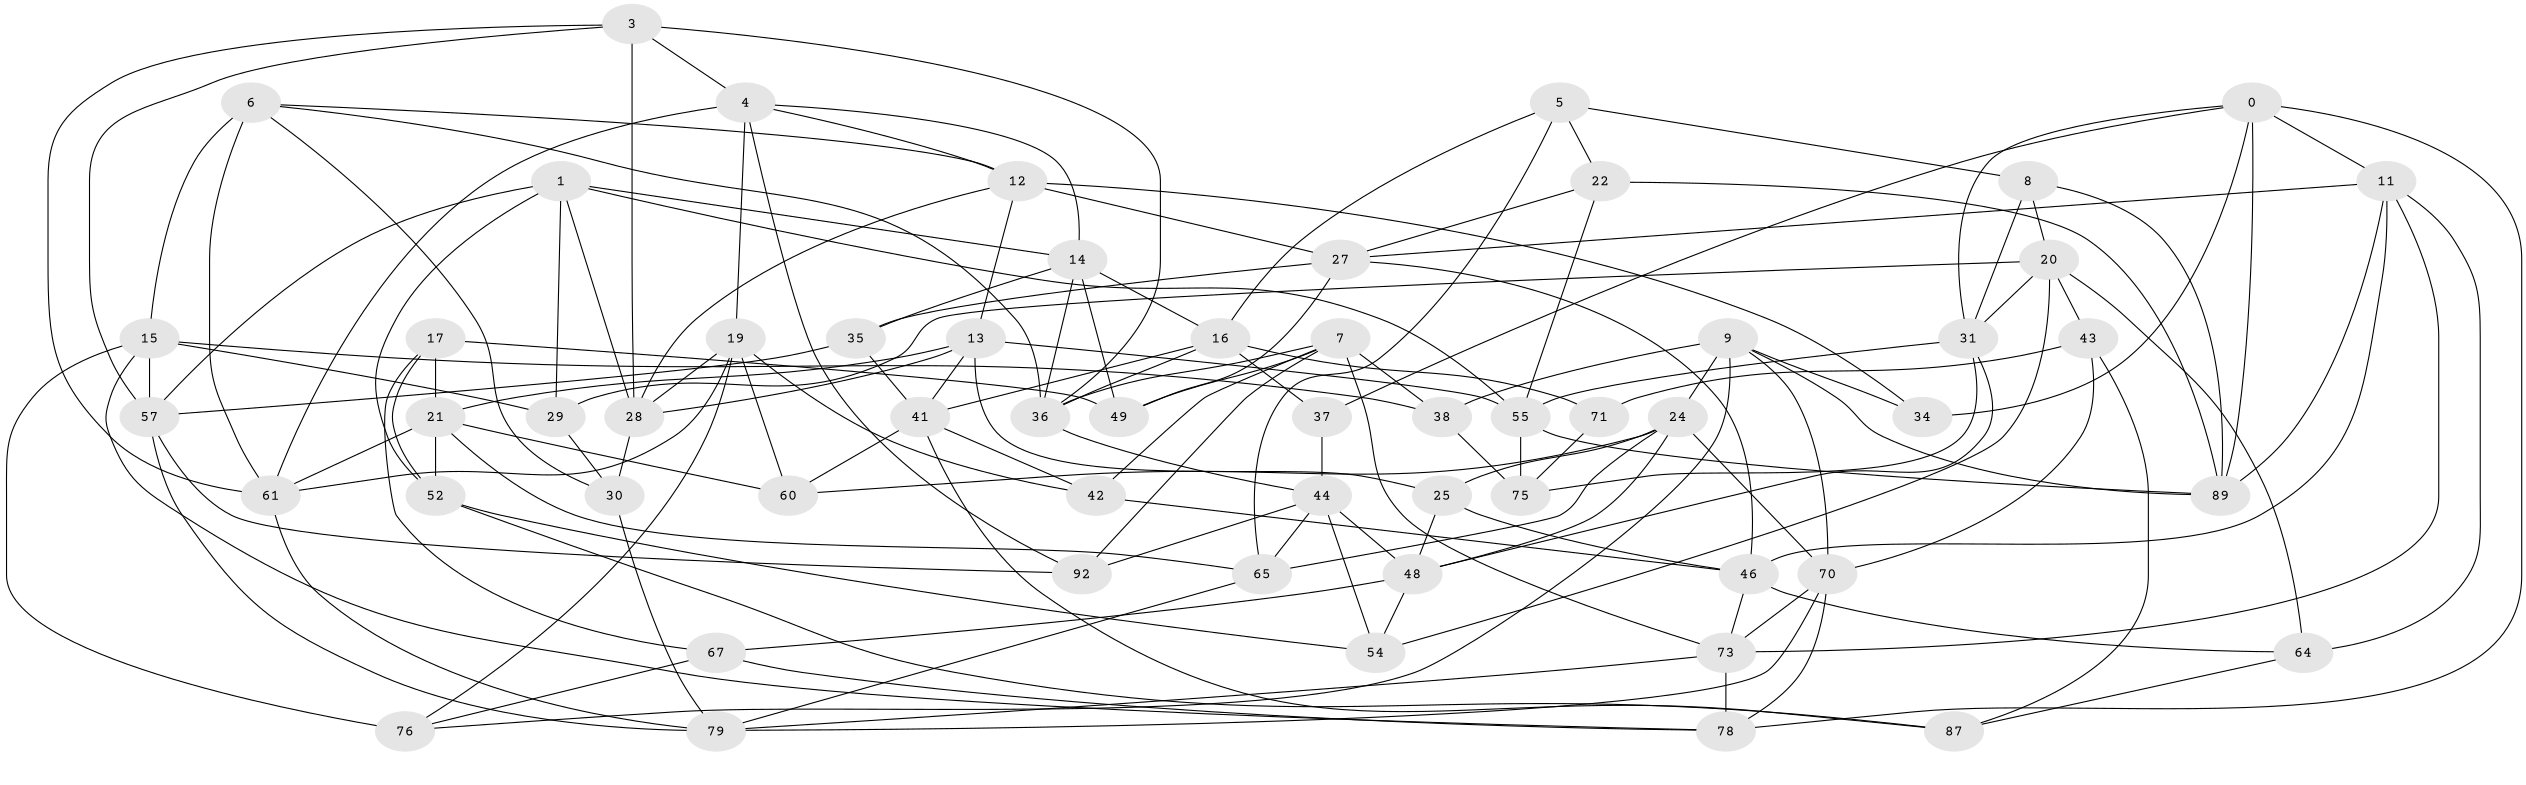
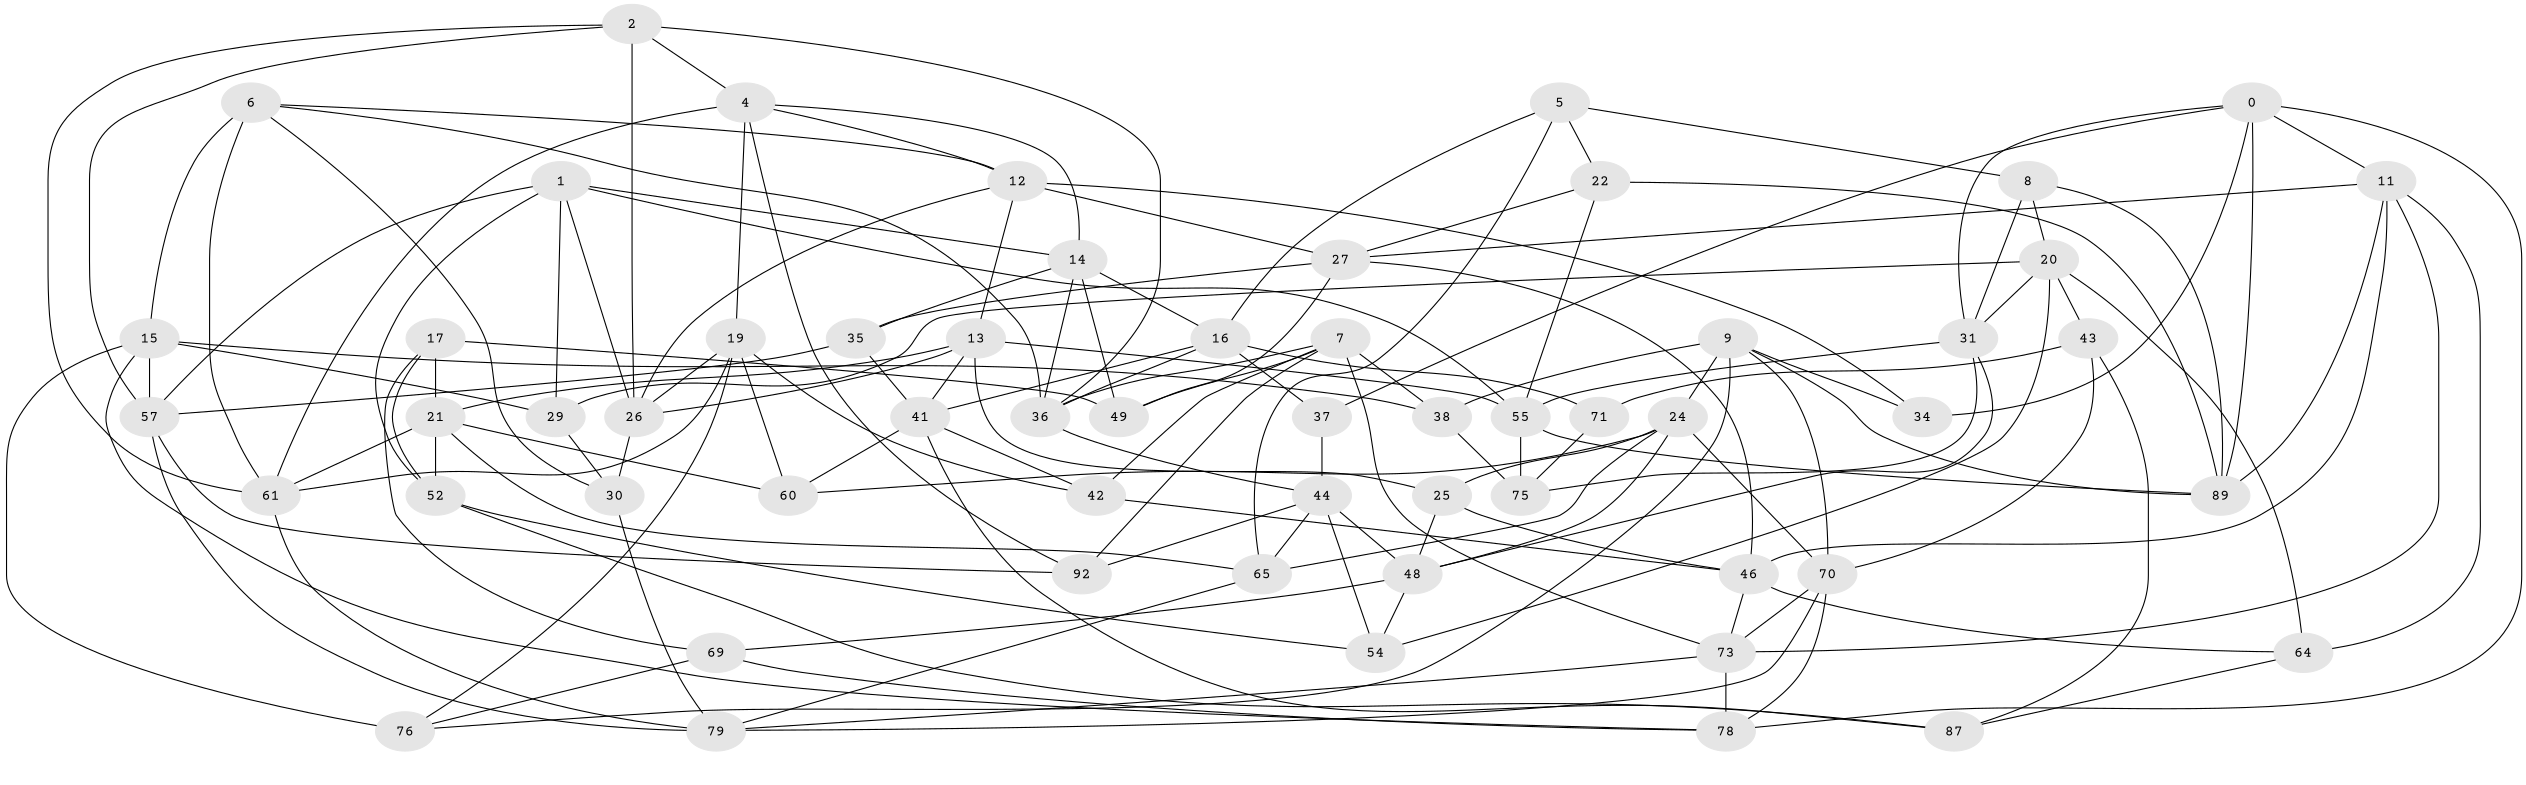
  graph {
    fontname="Courier Prime"
    node [color=gray90 fontname="Courier Prime" style=filled]
    edge [fontname="Courier Prime"]
    1 [super="+32"]
    14 [super="+90"]
-   26 [super="+28" label=28]
+   26 [super="+28"]
    29
    52 [super="+62"]
    55 [super="+89"]
    57 [super="+84"]
    36 [super="+47"]
    16 [super="+67"]
    49
    35
    30
    54
    87
    n15 [label=89 super="+74"]
    75
    92
    79 [super="+86"]
-   2 [super="+53" label=3]
+   2 [super="+53"]
    4 [super="+39"]
    61 [super="+82"]
    12 [super="+18"]
    19 [super="+88"]
    34
    27 [super="+45"]
    13 [super="+51"]
    44 [super="+66"]
    n28 [label=0 super="+81"]
    11 [super="+40"]
    31 [super="+58"]
    37
    78 [super="+83"]
    73 [super="+85"]
    46 [super="+50"]
    64
    48 [super="+91"]
    42
    76
    60
    5
    8
    22
    65 [super="+68"]
    20 [super="+23"]
    41 [super="+63"]
    71
    15 [super="+77"]
    38
    6
    7 [super="+33"]
    43
    9 [super="+10"]
    24 [super="+80"]
    70 [super="+72"]
    25
    21 [super="+56"]
    17
-   69 [label=67]
+   69
    1 -- 14
    1 -- 26
    1 -- 29
    1 -- 52
    1 -- 55
    1 -- 57
    14 -- 36
    14 -- 16
    14 -- 49
    14 -- 35
    26 -- 30
    29 -- 30
    52 -- 54
    52 -- 87
    55 -- n15
    55 -- 75
    57 -- 92
    57 -- 79
    36 -- 44
    16 -- 36
    16 -- 37
    16 -- 41
    16 -- 71
    35 -- 57
    35 -- 41
    30 -- 79
    2 -- 26
    2 -- 57
    2 -- 36
    2 -- 4
    2 -- 61
    4 -- 14
    4 -- 92
    4 -- 61
    4 -- 12
    4 -- 19
    61 -- 79
    12 -- 26
    12 -- 34
    12 -- 27
    12 -- 13
    19 -- 26
    19 -- 61
    19 -- 42
    19 -- 76
    19 -- 60
    27 -- 49
    27 -- 35
    27 -- 46
    13 -- 26
    13 -- 55
    13 -- 41
    13 -- 25
    13 -- 21
    44 -- 54
    44 -- 92
    44 -- 48
    44 -- 65
    n28 -- n15
    n28 -- 34
    n28 -- 11
    n28 -- 31
    n28 -- 37
    n28 -- 78
    11 -- n15
    11 -- 27
    11 -- 73
    11 -- 46
    11 -- 64
    31 -- 55
    31 -- 75
    31 -- 48
    37 -- 44
    73 -- 79
    73 -- 78
    46 -- 73
    46 -- 64
    64 -- 87
    48 -- 54
    48 -- 69
    42 -- 46
    5 -- 16
    5 -- 8
    5 -- 22
    5 -- 65
    8 -- n15
    8 -- 31
    8 -- 20
    22 -- 55
    22 -- n15
    22 -- 27
    65 -- 79
    20 -- 29
    20 -- 54
    20 -- 31
    20 -- 64
    20 -- 43
    41 -- 87
    41 -- 42
    41 -- 60
    71 -- 75
    15 -- 29
    15 -- 57
    15 -- 78
    15 -- 76
    15 -- 38
    38 -- 75
    6 -- 36
    6 -- 30
    6 -- 61
    6 -- 12
    6 -- 15
    7 -- 36
    7 -- 49
    7 -- 92
    7 -- 73
    7 -- 42
    7 -- 38
    43 -- 87
    43 -- 71
    43 -- 70
    9 -- n15
    9 -- 34
    9 -- 76
    9 -- 38
    9 -- 24
    9 -- 70
    24 -- 48
    24 -- 60
    24 -- 65
    24 -- 70
    24 -- 25
    70 -- 79
    70 -- 78
    70 -- 73
    25 -- 46
    25 -- 48
    21 -- 52
    21 -- 61
    21 -- 60
    21 -- 65
    17 -- 52
    17 -- 49
    17 -- 21
    17 -- 69
    69 -- 78
    69 -- 76
  }
